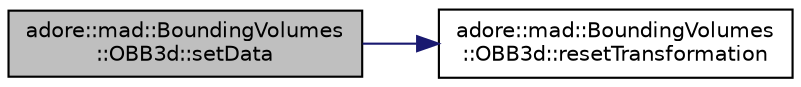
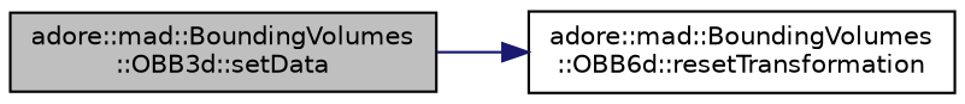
  digraph {
    rankdir=LR
    node [color=black fontname=Helvetica fontsize=10 shape=record style=filled]
    n1 [fillcolor=grey75 fontcolor=black height=0.2 label="adore::mad::BoundingVolumes\l::OBB3d::setData" width=0.4]
-   n2 [fillcolor=white height=0.2 label="adore::mad::BoundingVolumes\l::OBB3d::resetTransformation" width=0.4]
+   n2 [fillcolor=white height=0.2 label="adore::mad::BoundingVolumes\l::OBB6d::resetTransformation" width=0.4]
    n1 -> n2 [color=midnightblue fontname=Helvetica fontsize=10 labelfontname=Helvetica labelfontsize=10 style=solid]
  }
